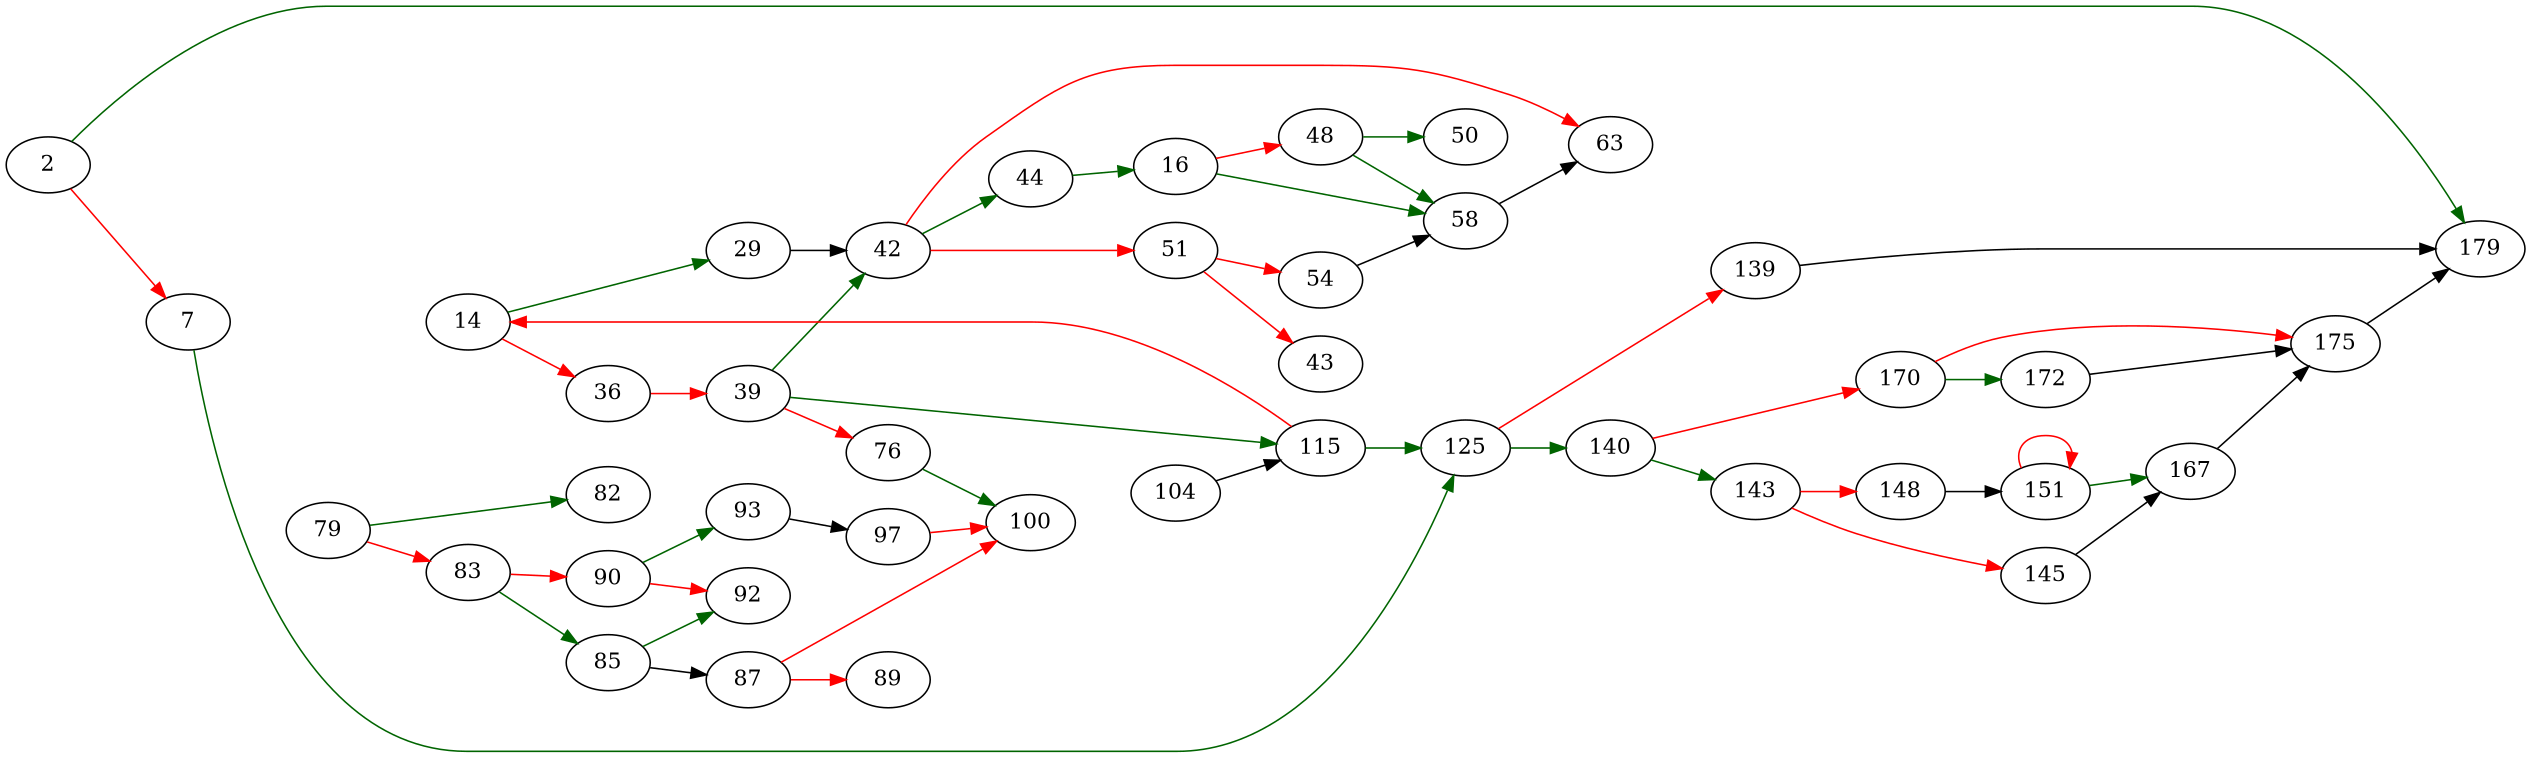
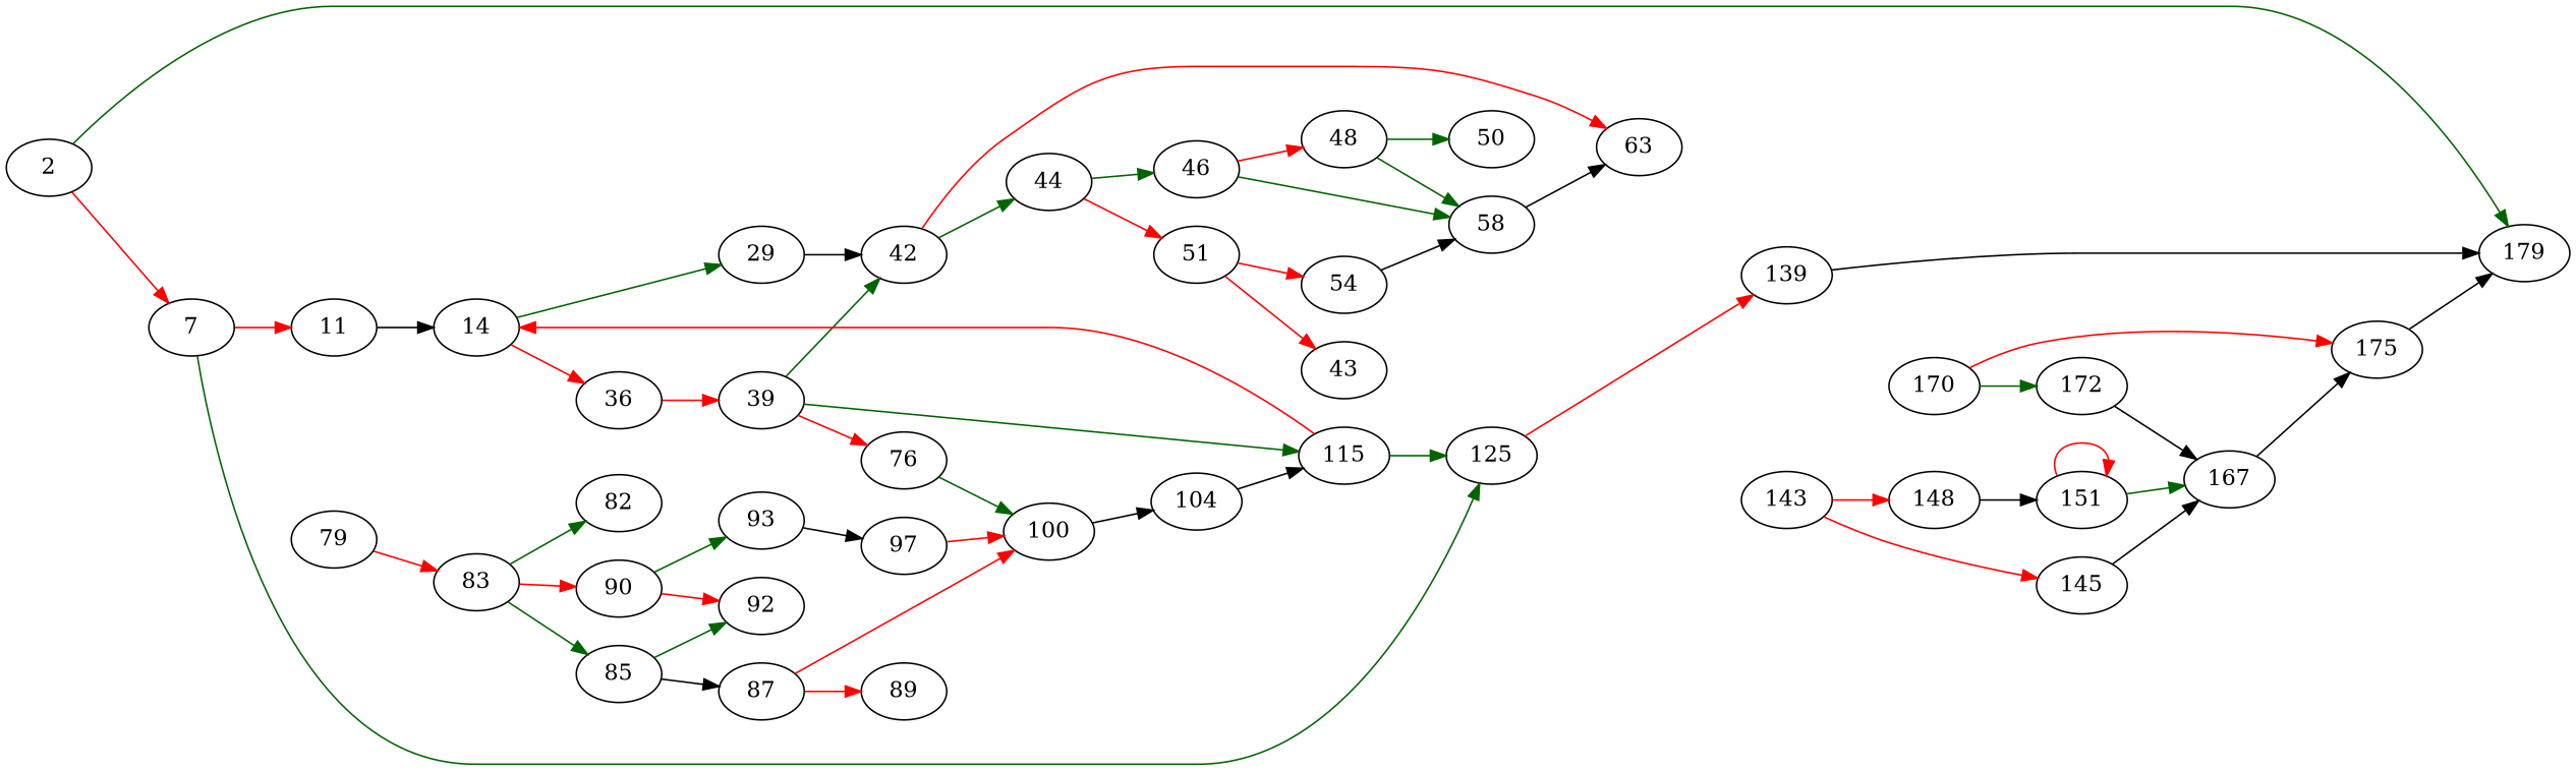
  strict digraph {
    rankdir=LR
    edge [color=red cond=true]
    2 [entry=true]
    179
    7
    n4 [label=125]
-   140
+   11
    139
    14
    143
    170
    29
    36
    42
    39
    115
    76
    44
    63
    100
-   46 [label=16]
+   46
    51
    104
    79
    82
    83
    58
    48
    54
    n29 [label=43]
    50
    85
    90
    87
    92
    93
    97
    89
    145
    148
    175
    172
    167
    151
    2 -> 179 [color=darkgreen]
    2 -> 7 [cond=false]
    7 -> n4 [color=darkgreen]
-   n4 -> 140 [color=darkgreen]
+   7 -> 11 [cond=false]
    n4 -> 139 [cond=false]
-   140 -> 143 [color=darkgreen]
-   140 -> 170 [cond=false]
+   11 -> 14 [color="" cond=""]
    139 -> 179 [color="" cond=""]
    14 -> 29 [color=darkgreen]
    14 -> 36 [cond=false]
    143 -> 145
    143 -> 148 [cond=false]
    170 -> 175 [cond=false]
    170 -> 172 [color=darkgreen]
    29 -> 42 [color="" cond=""]
    36 -> 39 [cond=false]
    42 -> 44 [color=darkgreen]
    42 -> 63 [cond=false]
    39 -> 42 [color=darkgreen]
    39 -> 115 [color=darkgreen]
    39 -> 76 [cond=false]
    115 -> n4 [color=darkgreen]
    115 -> 14 [cond=false]
    76 -> 100 [color=darkgreen]
    44 -> 46 [color=darkgreen]
-   42 -> 51 [cond=false]
+   44 -> 51 [cond=false]
+   100 -> 104 [color="" cond=""]
    46 -> 58 [color=darkgreen]
    46 -> 48 [cond=false]
    51 -> 54
    51 -> n29 [cond=false]
    104 -> 115 [color="" cond=""]
-   79 -> 82 [color=darkgreen]
+   83 -> 82 [color=darkgreen]
    79 -> 83 [cond=false]
    83 -> 85 [color=darkgreen]
    83 -> 90 [cond=false]
    58 -> 63 [color="" cond=""]
    48 -> 58 [color=darkgreen cond=false]
    48 -> 50 [color=darkgreen]
    54 -> 58 [color="" cond=""]
    85 -> 87 [color=black cond=false]
    85 -> 92 [color=darkgreen]
    90 -> 92 [cond=false]
    90 -> 93 [color=darkgreen]
    87 -> 100 [cond=false]
    87 -> 89
    93 -> 97 [color="" cond=""]
    97 -> 100 [cond=""]
    145 -> 167 [color="" cond=""]
    148 -> 151 [color="" cond=""]
    175 -> 179 [color="" cond=""]
-   172 -> 175 [color="" cond=""]
+   172 -> 167 [color="" cond=""]
    167 -> 175 [color="" cond=""]
    151 -> 167 [color=darkgreen]
    151 -> 151 [cond=false]
  }
